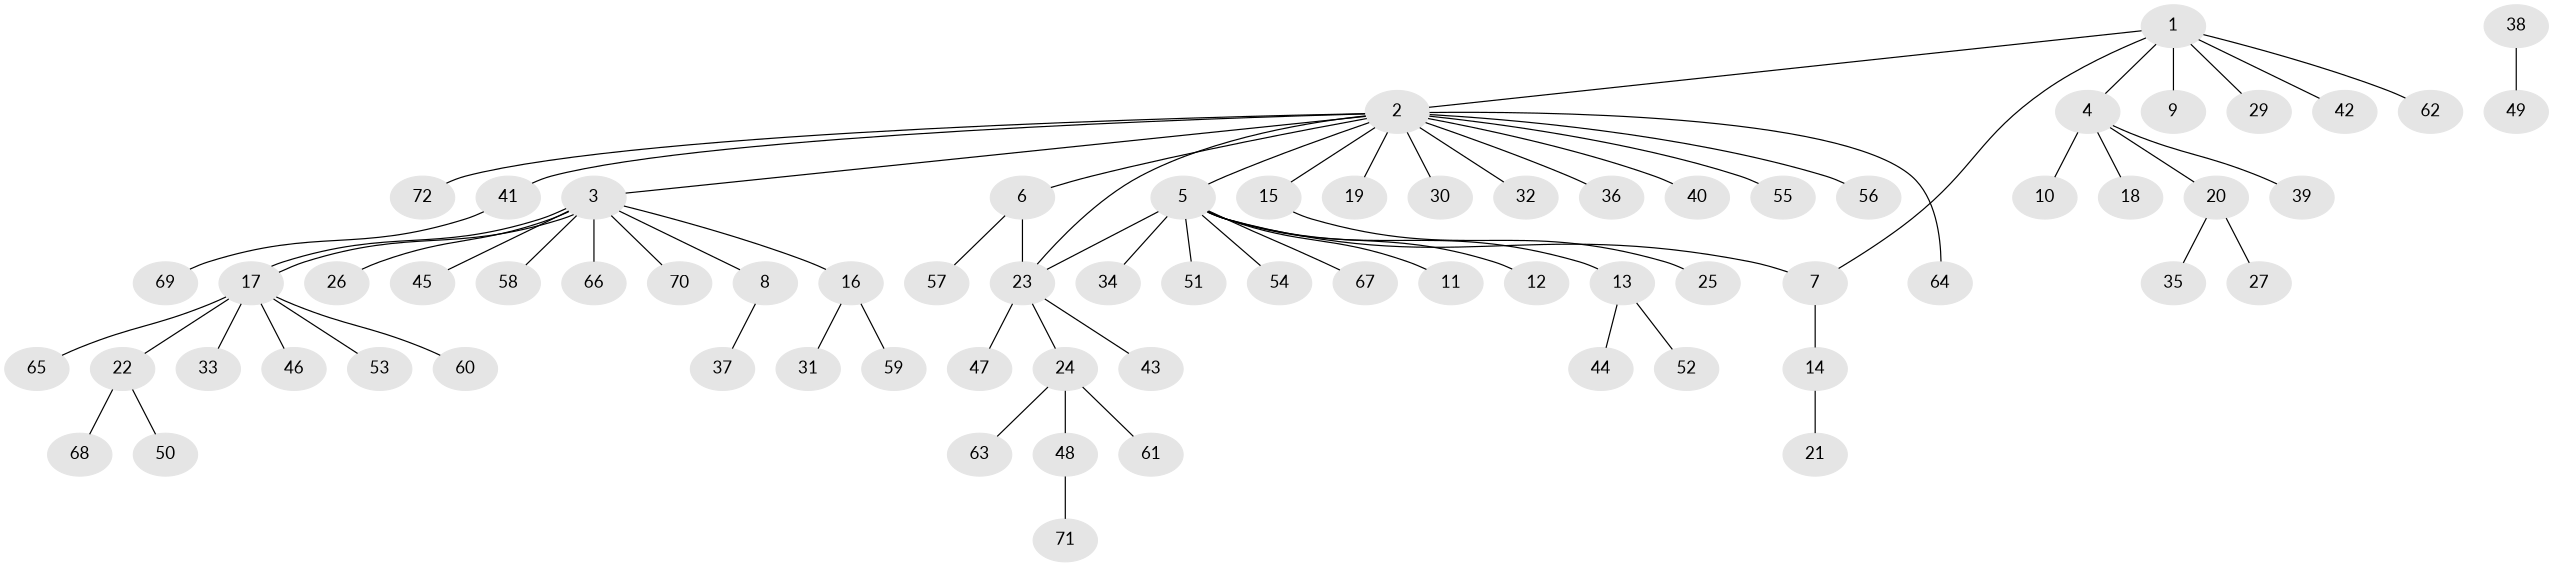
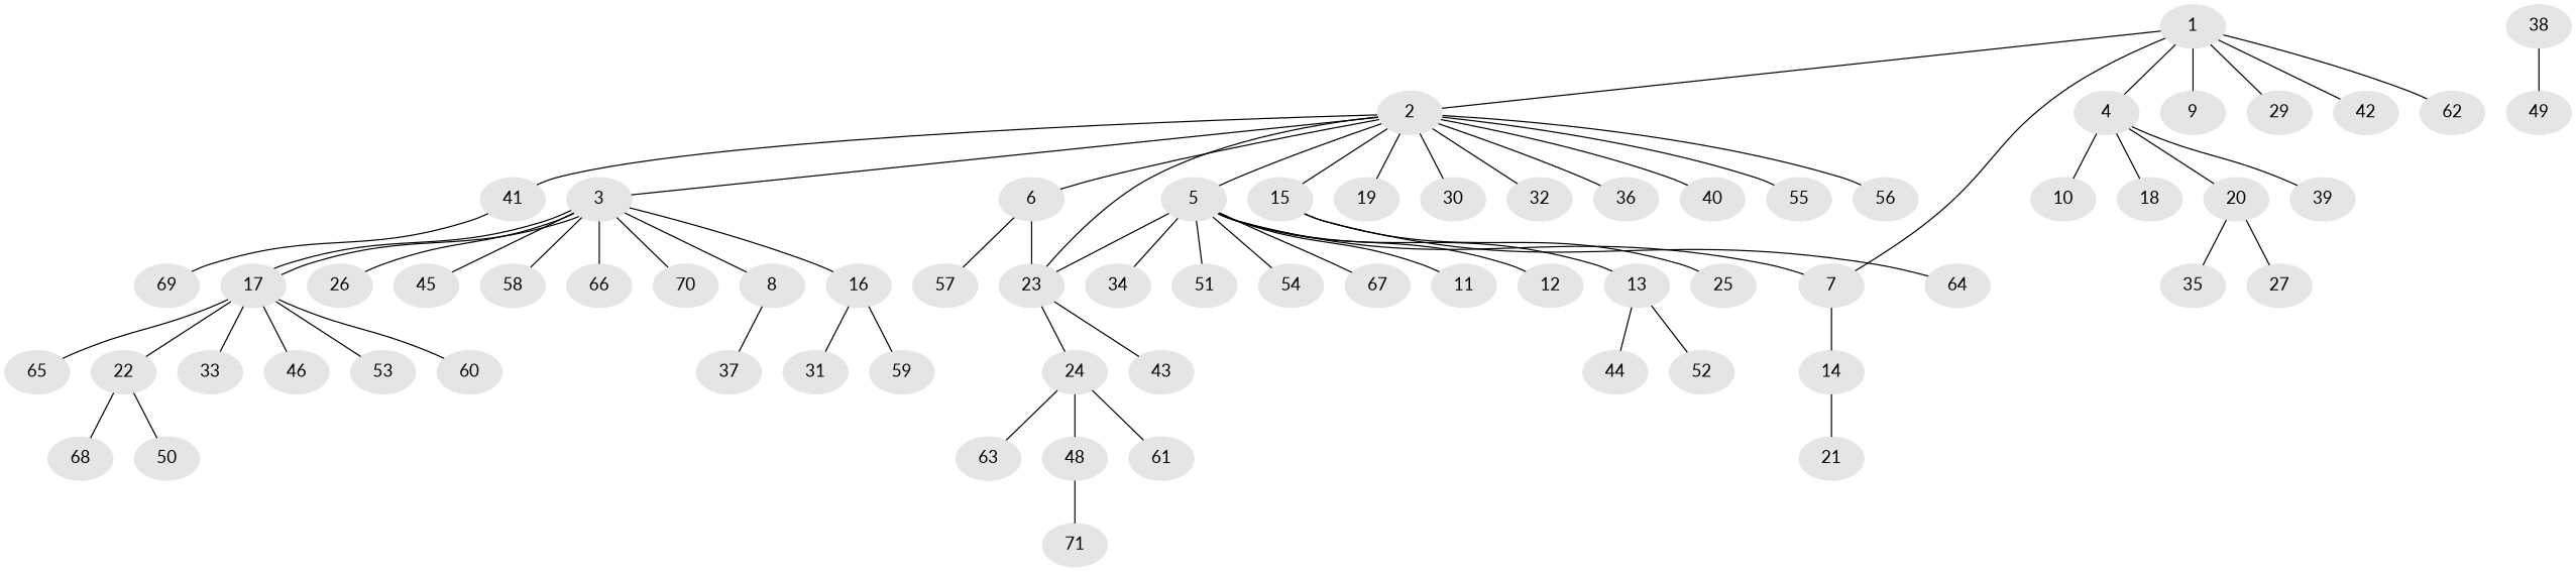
  graph {
    fontname=Lato
    node [color=gray90 fontname=Lato style=filled]
    edge [fontname=Lato]
    1
    2
    4
    7
    9
    29
    42
    62
    3
    5
    6
    15
    19
    23
    30
    32
    36
    40
    41
    55
    56
    64
-   72
    10
    18
    20
    39
    14
    8
    16
    17
    26
    45
    58
    66
    70
    11
    12
    13
    34
    51
    54
    67
    57
    25
    24
    43
-   47
    38
    49
    69
    37
    31
    59
    22
    33
    46
    53
    60
    65
    27
    35
    44
    52
    21
    50
    68
    48
    61
    63
    71
    1 -- 2
    1 -- 4
    1 -- 7
    1 -- 9
    1 -- 29
    1 -- 42
    1 -- 62
    2 -- 3
    2 -- 5
    2 -- 6
    2 -- 15
    2 -- 19
    2 -- 23
    2 -- 30
    2 -- 32
    2 -- 36
    2 -- 40
    2 -- 41
    2 -- 55
    2 -- 56
-   2 -- 64
-   2 -- 72
+   15 -- 64
    4 -- 10
    4 -- 18
    4 -- 20
    4 -- 39
    7 -- 14
    3 -- 8
    3 -- 16
    3 -- 17
    3 -- 17
    3 -- 26
    3 -- 45
    3 -- 58
    3 -- 66
    3 -- 70
    5 -- 7
    5 -- 23
    5 -- 11
    5 -- 12
    5 -- 13
    5 -- 34
    5 -- 51
    5 -- 54
    5 -- 67
    6 -- 23
    6 -- 57
    15 -- 25
    23 -- 24
    23 -- 43
-   23 -- 47
    41 -- 69
    20 -- 27
    20 -- 35
    14 -- 21
    8 -- 37
    16 -- 31
    16 -- 59
    17 -- 22
    17 -- 33
    17 -- 46
    17 -- 53
    17 -- 60
    17 -- 65
    13 -- 44
    13 -- 52
    24 -- 48
    24 -- 61
    24 -- 63
    38 -- 49
    22 -- 50
    22 -- 68
    48 -- 71
  }
